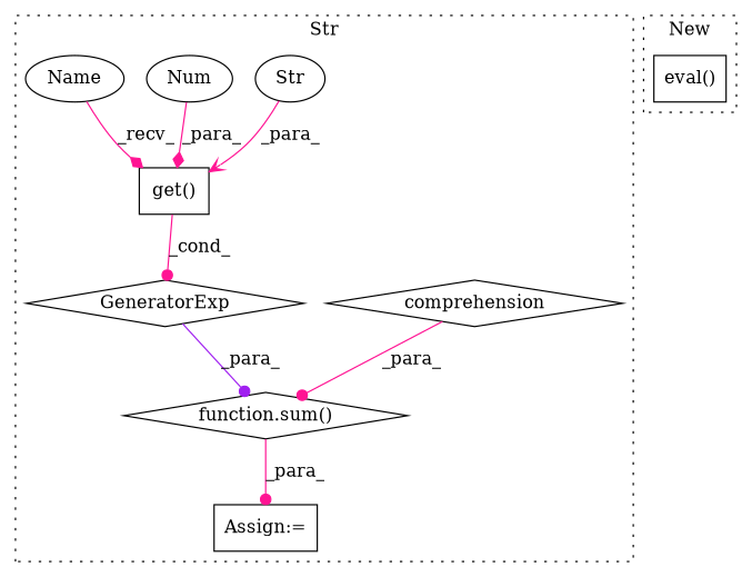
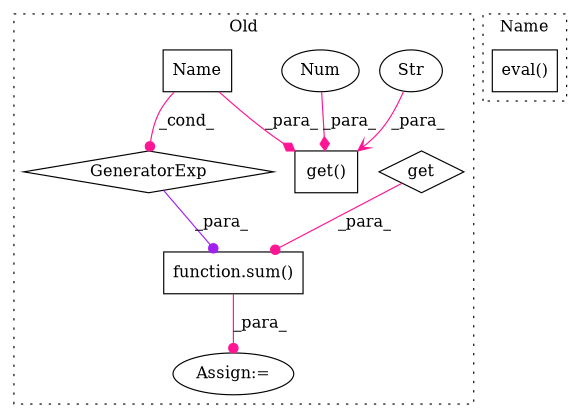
  digraph {
    node [a=75 l=3 s=12688 shape=box]
    edge [arrowhead=dot color=deeppink]
    n1 [l="8,1" label="get()" s="12688,12708"]
    n2 [a=66 l=9 label=Str s=12696 shape=ellipse]
-   n3 [a=68 label="Assign:=" s=12681]
+   n3 [a=68 label="Assign:=" s=12681 shape=ellipse]
    n4 [a=76 l=1 label=Num s=12707 shape=ellipse]
-   n5 [a=45 label=comprehension s=12710 shape=diamond]
+   n5 [a=45 label=get s=12710 shape=diamond]
    n6 [a=55 label=GeneratorExp shape=diamond]
-   n7 [l="4,46" label="function.sum()" s="12684,12691" shape=diamond]
-   n8 [a=87 label=Name shape=ellipse]
+   n7 [l="4,46" label="function.sum()" s="12684,12691"]
+   n8 [a=87 label=Name]
    n9 [l=17 label="eval()" s=10976]
    subgraph cluster_1 {
-     label=Str
+     label=Old
      style=dotted
      n1
      n2
      n3
      n4
      n5
      n6
      n7
      n8
    }
    subgraph cluster_2 {
-     label=New
+     label=Name
      style=dotted
      n9
    }
-   n1 -> n6 [label=_cond_]
+   n8 -> n6 [label=_cond_]
    n2 -> n1 [arrowhead=vee label=_para_]
    n4 -> n1 [arrowhead=diamond label=_para_]
    n5 -> n7 [label=_para_]
    n6 -> n7 [color=purple label=_para_]
    n7 -> n3 [label=_para_]
-   n8 -> n1 [arrowhead=diamond label=_recv_]
+   n8 -> n1 [arrowhead=diamond label=_para_]
  }
